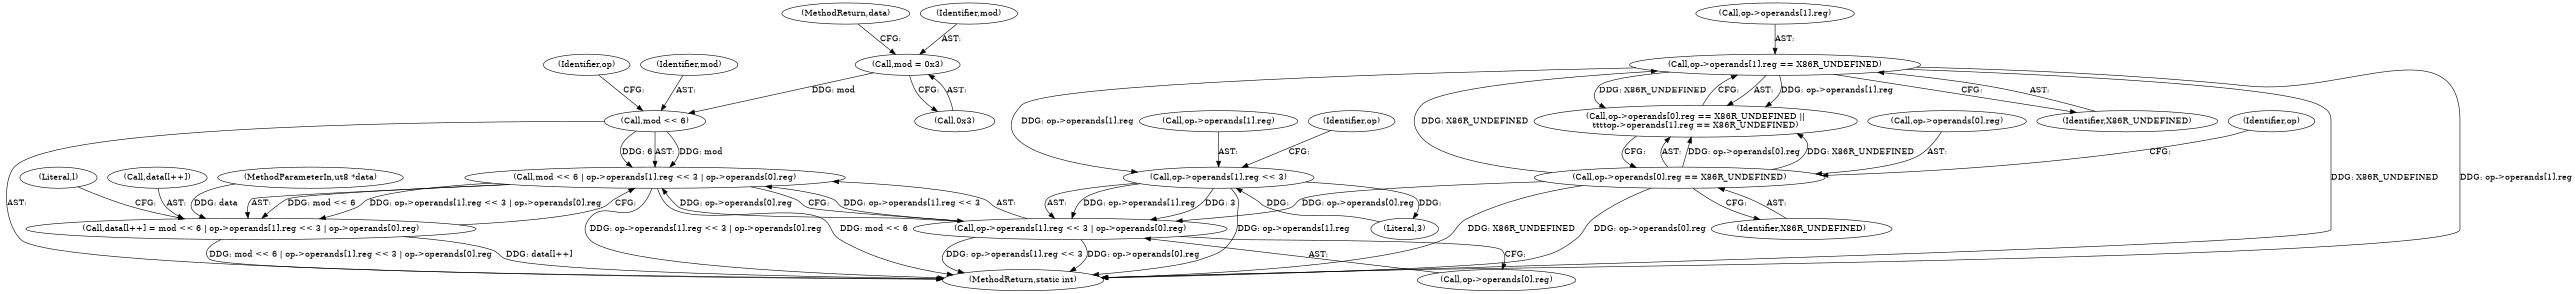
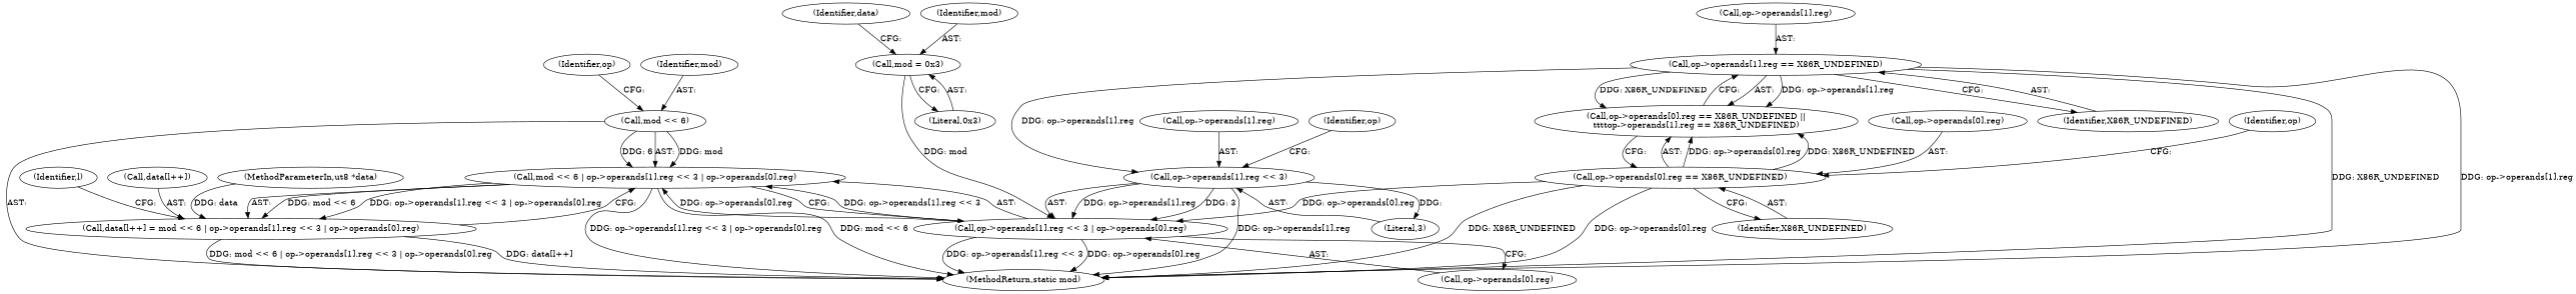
  digraph {
    n1 [label="(Call,mod << 6 | op->operands[1].reg << 3 | op->operands[0].reg)"]
    n2 [label="(Call,op->operands[1].reg << 3 | op->operands[0].reg)"]
    n3 [label="(Call,data[l++] = mod << 6 | op->operands[1].reg << 3 | op->operands[0].reg)"]
-   n4 [label="(MethodReturn,static int)"]
+   n4 [label="(MethodReturn,static mod)"]
    n5 [label="(Call,op->operands[0].reg)"]
    n6 [label="(Call,mod << 6)"]
    n7 [label="(Call,mod = 0x3)"]
-   n8 [label="(Call,0x3)"]
+   n8 [label="(Literal,0x3)"]
    n9 [label="(Call,op->operands[1].reg << 3)"]
    n10 [label="(Literal,3)"]
    n11 [label="(Call,op->operands[1].reg == X86R_UNDEFINED)"]
    n12 [label="(Call,op->operands[0].reg == X86R_UNDEFINED ||\n\t\t\t\top->operands[1].reg == X86R_UNDEFINED)"]
    n13 [label="(Identifier,X86R_UNDEFINED)"]
    n14 [label="(Call,op->operands[0].reg == X86R_UNDEFINED)"]
    n15 [label="(Identifier,X86R_UNDEFINED)"]
    n16 [label="(Call,op->operands[1].reg)"]
-   n17 [label="(MethodReturn,data)"]
+   n17 [label="(Identifier,data)"]
    n18 [label="(Call,op->operands[0].reg)"]
-   n19 [label="(Literal,l)"]
+   n19 [label="(Identifier,l)"]
    n20 [label="(Call,data[l++])"]
    n21 [label="(MethodParameterIn,ut8 *data)"]
    n22 [label="(Identifier,op)"]
    n23 [label="(Identifier,mod)"]
    n24 [label="(Identifier,op)"]
    n25 [label="(Identifier,op)"]
    n26 [label="(Identifier,mod)"]
    n27 [label="(Call,op->operands[1].reg)"]
    n1 -> n2 [label="CFG: "]
    n1 -> n3 [label="AST: "]
    n1 -> n3 [label="DDG: mod << 6"]
    n1 -> n3 [label="DDG: op->operands[1].reg << 3 | op->operands[0].reg"]
    n1 -> n4 [label="DDG: op->operands[1].reg << 3 | op->operands[0].reg"]
    n1 -> n4 [label="DDG: mod << 6"]
    n2 -> n1 [label="AST: "]
    n2 -> n1 [label="DDG: op->operands[1].reg << 3"]
    n2 -> n1 [label="DDG: op->operands[0].reg"]
    n2 -> n4 [label="DDG: op->operands[0].reg"]
    n2 -> n4 [label="DDG: op->operands[1].reg << 3"]
    n2 -> n5 [label="CFG: "]
    n3 -> n1 [label="CFG: "]
    n3 -> n4 [label="DDG: mod << 6 | op->operands[1].reg << 3 | op->operands[0].reg"]
    n3 -> n4 [label="DDG: data[l++]"]
    n5 -> n2 [label="AST: "]
    n6 -> n1 [label="AST: "]
    n6 -> n1 [label="DDG: mod"]
    n6 -> n1 [label="DDG: 6"]
    n6 -> n4 [label="AST: "]
-   n7 -> n6 [label="DDG: mod"]
+   n7 -> n2 [label="DDG: mod"]
    n7 -> n8 [label="CFG: "]
    n8 -> n7 [label="AST: "]
    n9 -> n2 [label="AST: "]
    n9 -> n2 [label="DDG: op->operands[1].reg"]
    n9 -> n2 [label="DDG: 3"]
    n9 -> n4 [label="DDG: op->operands[1].reg"]
    n9 -> n10 [label="DDG: "]
-   n10 -> n9 [label="DDG: "]
+   n10 -> n9 [label="AST: "]
    n11 -> n4 [label="DDG: X86R_UNDEFINED"]
    n11 -> n4 [label="DDG: op->operands[1].reg"]
    n11 -> n9 [label="DDG: op->operands[1].reg"]
    n11 -> n12 [label="AST: "]
    n11 -> n12 [label="DDG: op->operands[1].reg"]
    n11 -> n12 [label="DDG: X86R_UNDEFINED"]
    n11 -> n13 [label="CFG: "]
    n12 -> n11 [label="CFG: "]
    n12 -> n14 [label="CFG: "]
    n13 -> n11 [label="AST: "]
    n14 -> n2 [label="DDG: op->operands[0].reg"]
    n14 -> n4 [label="DDG: X86R_UNDEFINED"]
    n14 -> n4 [label="DDG: op->operands[0].reg"]
-   n14 -> n11 [label="DDG: X86R_UNDEFINED"]
    n14 -> n12 [label="AST: "]
    n14 -> n12 [label="DDG: op->operands[0].reg"]
    n14 -> n12 [label="DDG: X86R_UNDEFINED"]
    n14 -> n15 [label="CFG: "]
    n15 -> n14 [label="AST: "]
    n16 -> n11 [label="AST: "]
    n17 -> n7 [label="CFG: "]
    n18 -> n14 [label="AST: "]
    n19 -> n3 [label="CFG: "]
    n20 -> n3 [label="AST: "]
    n21 -> n3 [label="DDG: data"]
    n22 -> n14 [label="CFG: "]
    n23 -> n7 [label="AST: "]
    n24 -> n9 [label="CFG: "]
    n25 -> n6 [label="CFG: "]
    n26 -> n6 [label="AST: "]
    n27 -> n9 [label="AST: "]
  }
